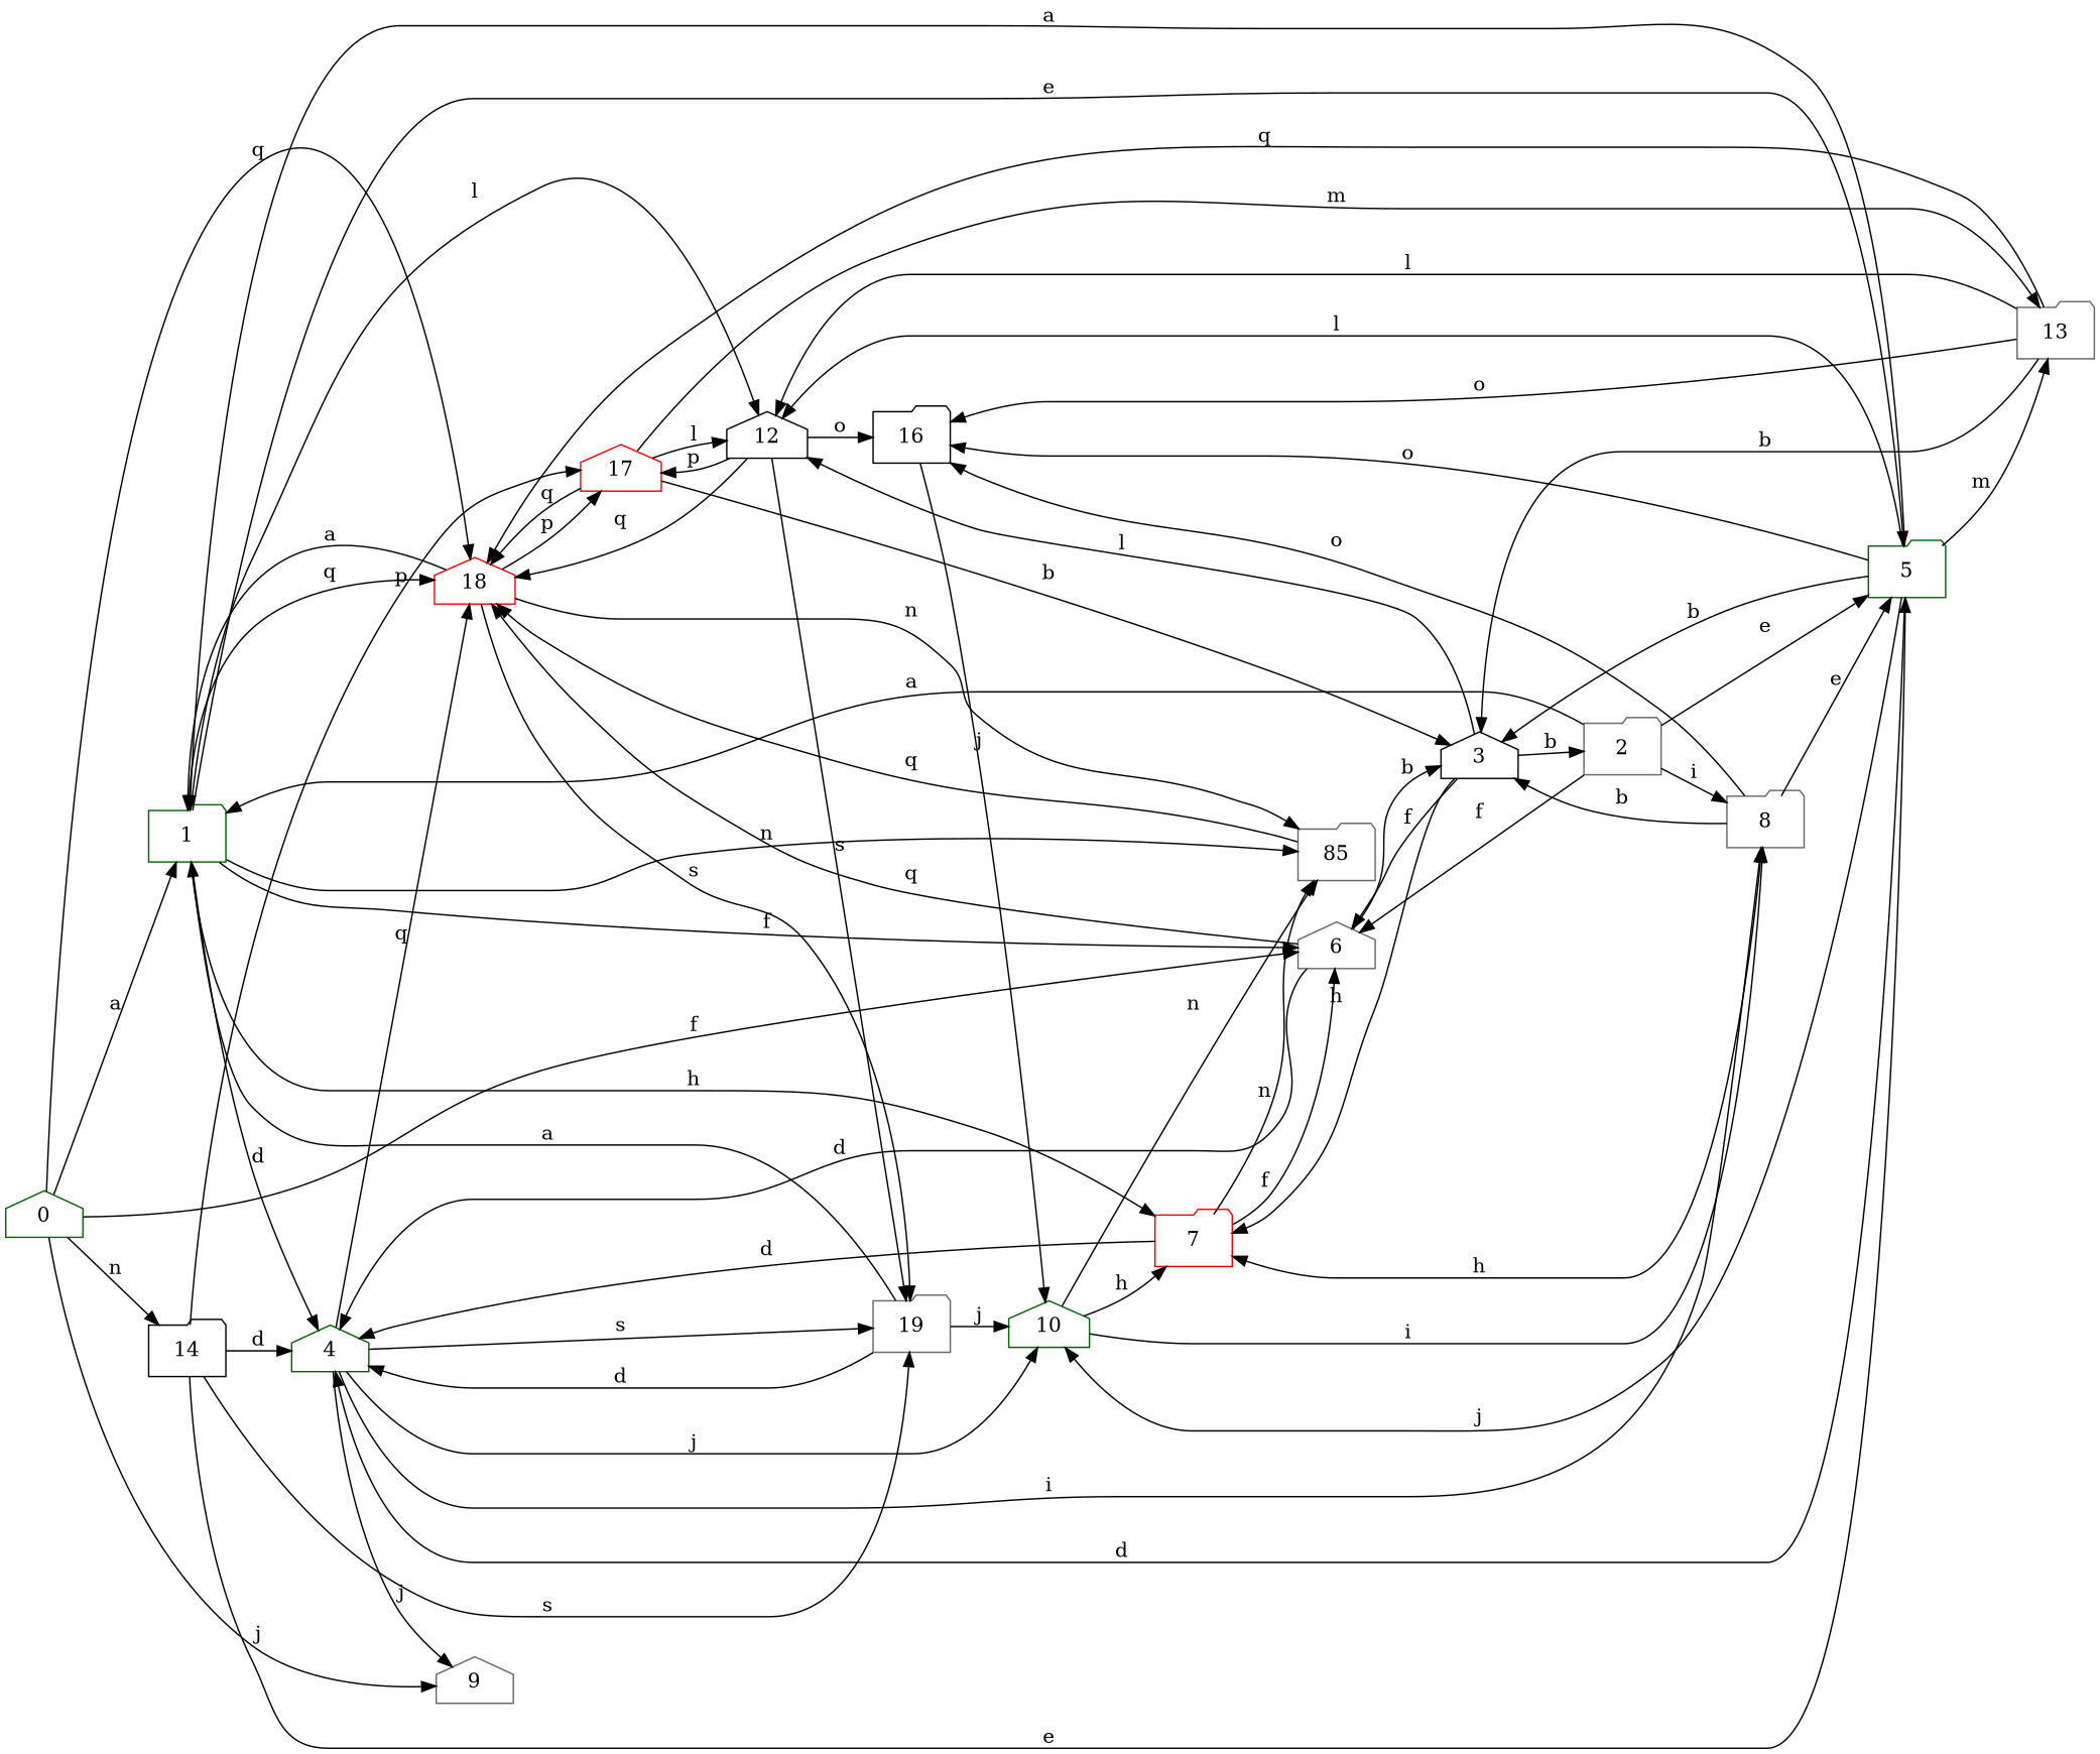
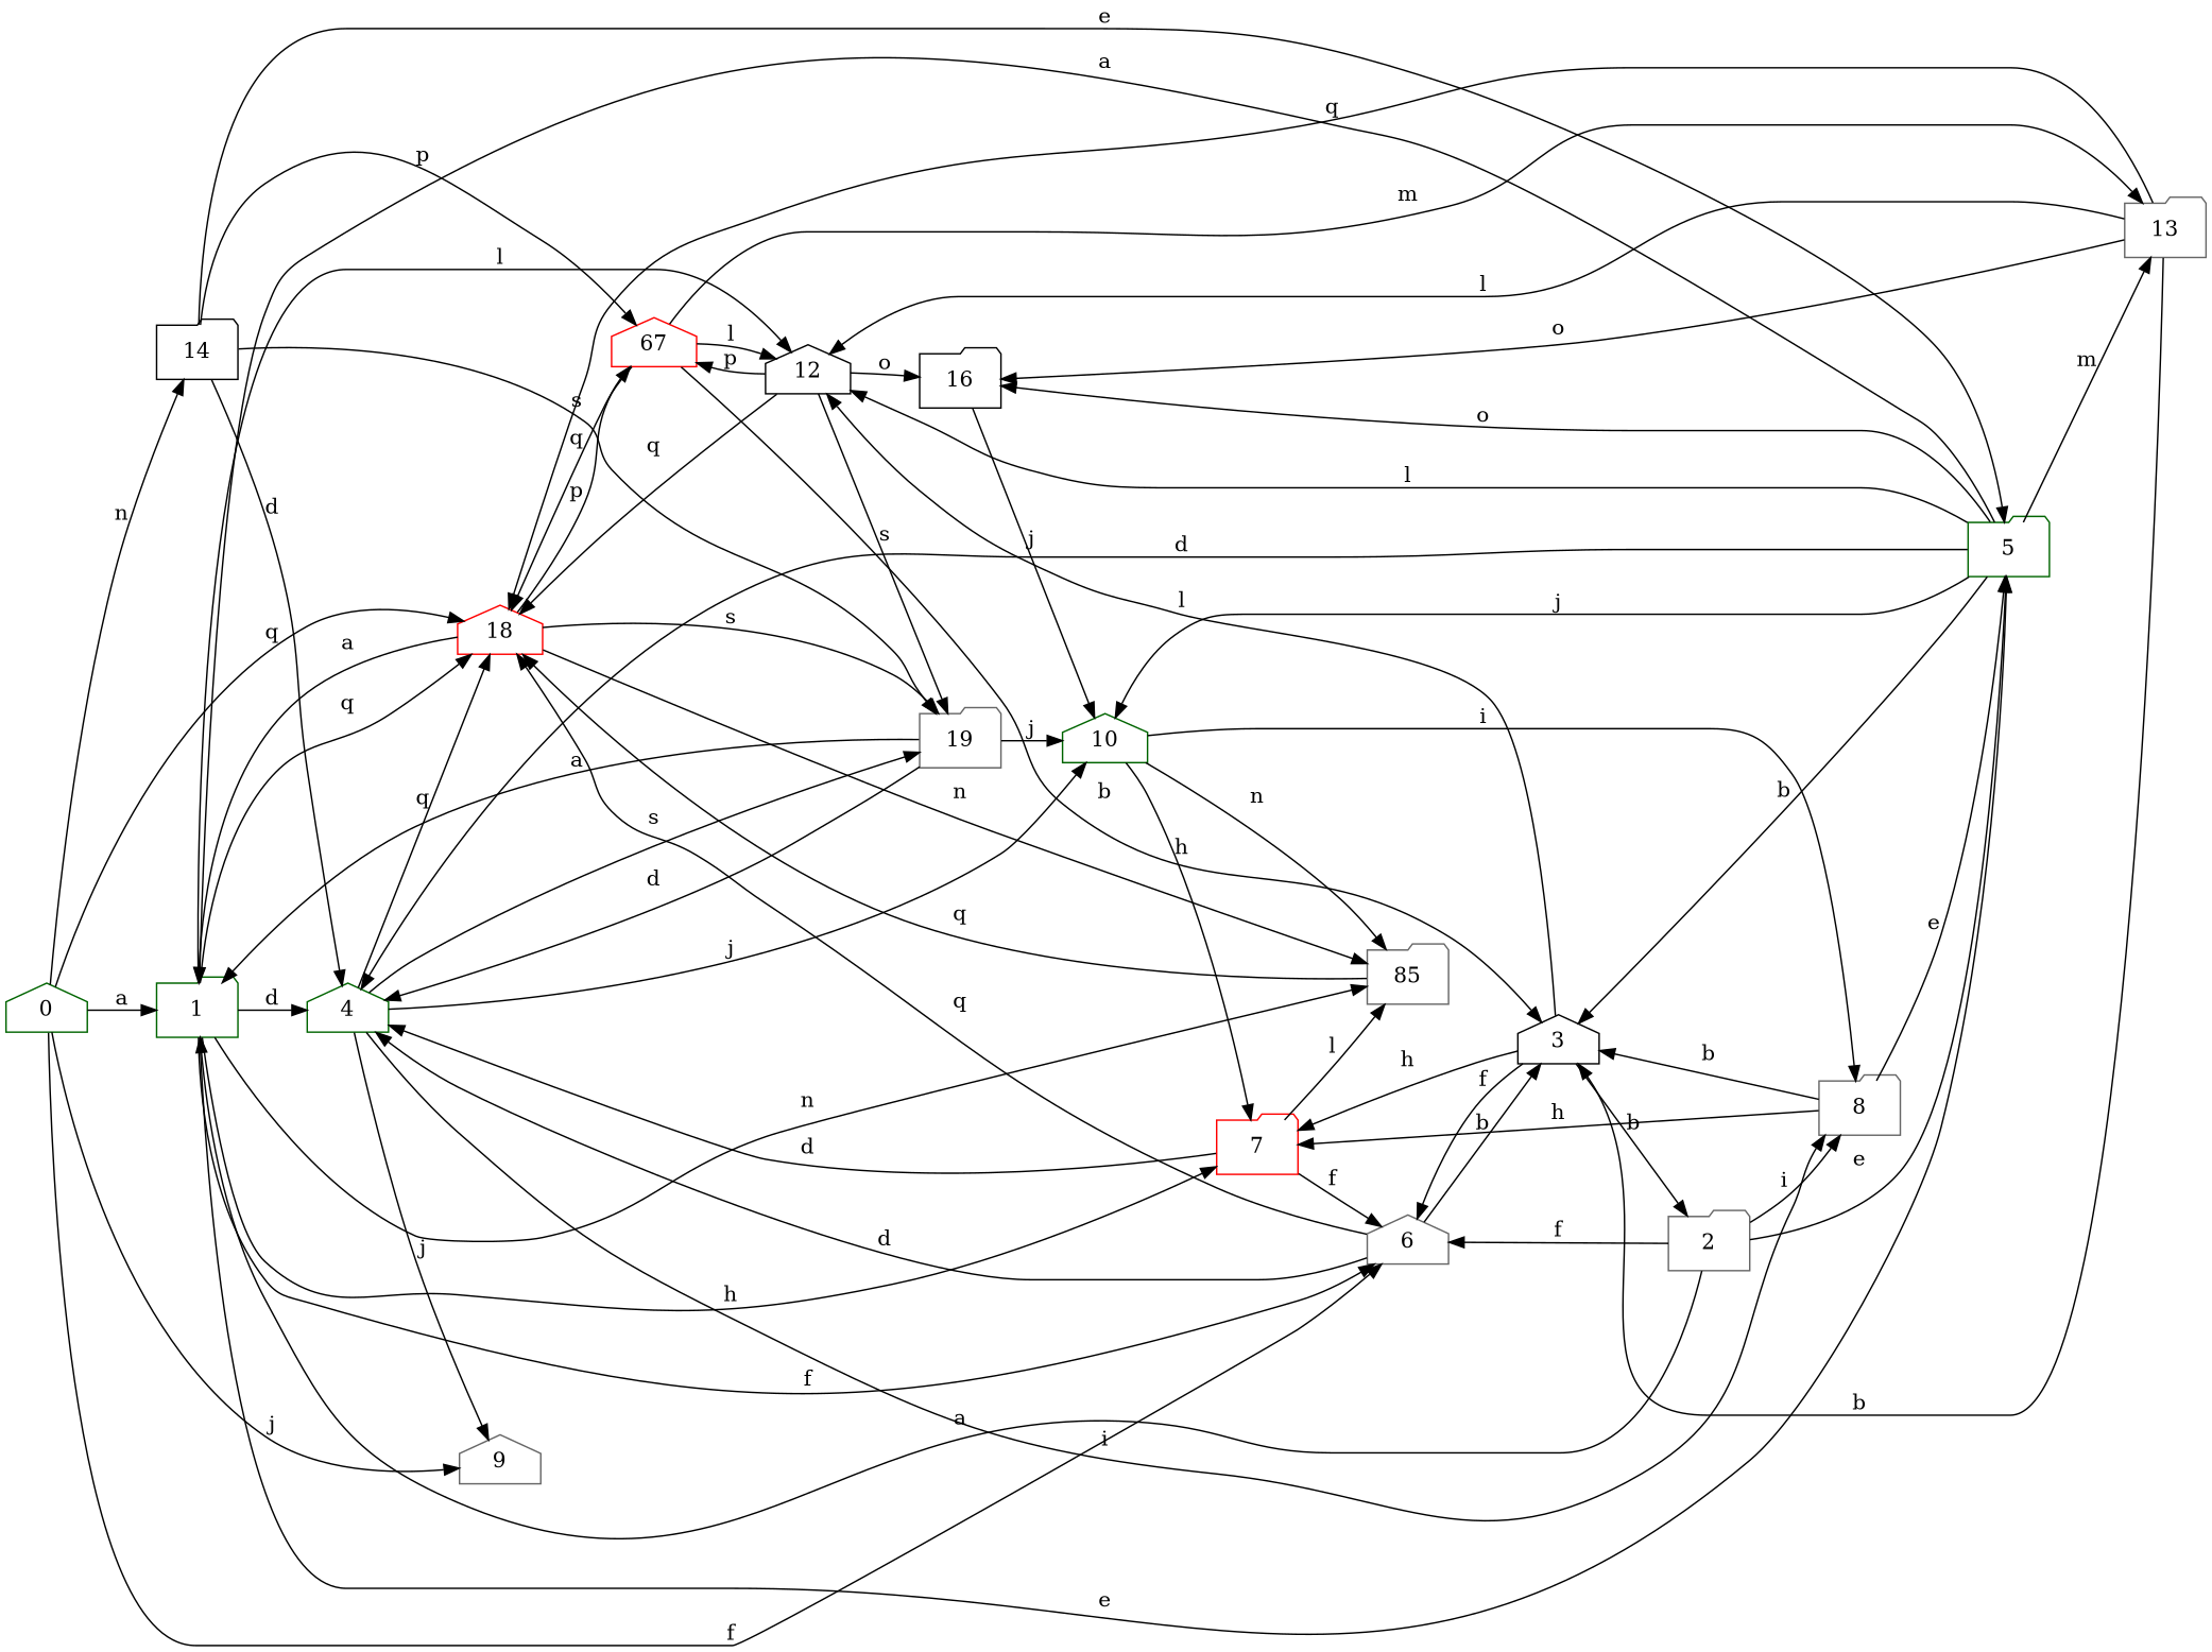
  strict digraph {
    rankdir=LR
    node [color=gray40 shape=folder]
    1 [color=darkgreen]
    4 [color=darkgreen shape=house]
    5 [color=darkgreen]
    6 [shape=house]
    7 [color=red]
    12 [color=black shape=house]
    n7 [label=85]
    18 [color=red shape=house]
    8
    9 [shape=house]
    10 [color=darkgreen shape=house]
    19
    3 [color=black shape=house]
    13
    16 [color=black]
-   17 [color=red shape=house]
+   17 [color=red shape=house label=67]
    2
    0 [color=darkgreen shape=house]
    14 [color=black]
    1 -> 4 [label=d]
    1 -> 5 [label=e]
    1 -> 6 [label=f]
    1 -> 7 [label=h]
    1 -> 12 [label=l]
    1 -> n7 [label=n]
    1 -> 18 [label=q]
    4 -> 18 [label=q]
    4 -> 8 [label=i]
    4 -> 9 [label=j]
    4 -> 10 [label=j]
    4 -> 19 [label=s]
    5 -> 1 [label=a]
    5 -> 4 [label=d]
    5 -> 12 [label=l]
    5 -> 10 [label=j]
    5 -> 3 [label=b]
    5 -> 13 [label=m]
    5 -> 16 [label=o]
    6 -> 4 [label=d]
    6 -> 18 [label=q]
    6 -> 3 [label=b]
    7 -> 4 [label=d]
    7 -> 6 [label=f]
-   7 -> n7 [label=n]
+   7 -> n7 [label=l]
    12 -> 18 [label=q]
    12 -> 19 [label=s]
    12 -> 16 [label=o]
    12 -> 17 [label=p]
    n7 -> 18 [label=q]
    18 -> 1 [label=a]
    18 -> n7 [label=n]
    18 -> 19 [label=s]
    18 -> 17 [label=p]
    8 -> 5 [label=e]
    8 -> 7 [label=h]
    8 -> 3 [label=b]
-   8 -> 16 [label=o]
    10 -> 7 [label=h]
    10 -> n7 [label=n]
    10 -> 8 [label=i]
    19 -> 1 [label=a]
    19 -> 4 [label=d]
    19 -> 10 [label=j]
    3 -> 6 [label=f]
    3 -> 7 [label=h]
    3 -> 12 [label=l]
    3 -> 2 [label=b]
    13 -> 12 [label=l]
    13 -> 18 [label=q]
    13 -> 3 [label=b]
    13 -> 16 [label=o]
    16 -> 10 [label=j]
    17 -> 12 [label=l]
    17 -> 18 [label=q]
    17 -> 3 [label=b]
    17 -> 13 [label=m]
    2 -> 1 [label=a]
    2 -> 5 [label=e]
    2 -> 6 [label=f]
    2 -> 8 [label=i]
    0 -> 1 [label=a]
    0 -> 6 [label=f]
    0 -> 18 [label=q]
    0 -> 9 [label=j]
    0 -> 14 [label=n]
    14 -> 4 [label=d]
    14 -> 5 [label=e]
    14 -> 19 [label=s]
    14 -> 17 [label=p]
  }
